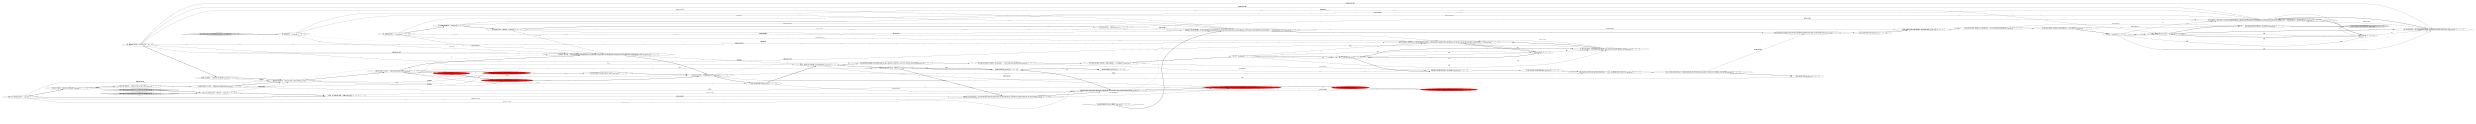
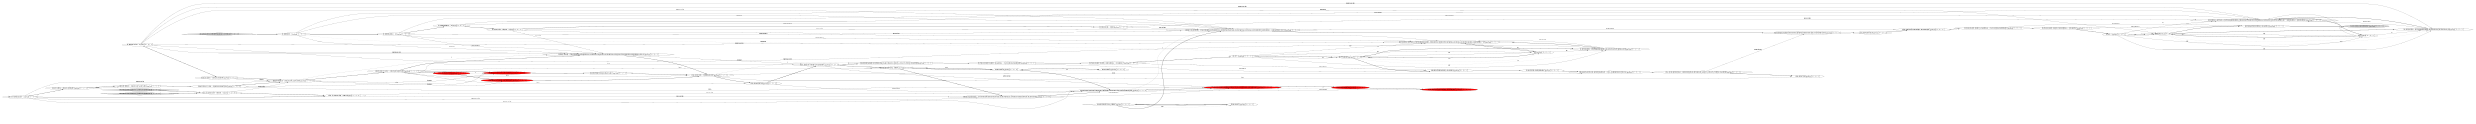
  digraph {
    fontname="Courier Prime"
    rankdir=LR
    node [fillcolor=white fontname="Courier Prime" shape=ellipse style=filled]
    edge [fontname="Courier Prime" style=bold]
    n1 [fillcolor=red label="ClientUtils.submitJobAndWaitForResult(client,scaledJobGraph,.getClassLoader())@@@22@@@['1', '1', '0']"]
    n2 [fillcolor=red label="client.setDetached(false)@@@23@@@['1', '0', '0']"]
    n3 [fillcolor=red label="client.submitJob(scaledJobGraph,.getClassLoader())@@@24@@@['1', '0', '0']"]
    n4 [fillcolor=lightgray label="testSavepointRescalingWithKeyedAndNonPartitionedState['0', '0', '1']" shape=diamond]
    n5 [label="int numberKeys = 42@@@3@@@['0', '0', '1']"]
    n6 [label="JobGraph jobGraph = createJobGraphWithKeyedAndNonPartitionedOperatorState(parallelism,maxParallelism,parallelism,numberKeys,numberElements,false,100)@@@13@@@['0', '0', '1']"]
    n7 [label="JobGraph scaledJobGraph = createJobGraphWithKeyedAndNonPartitionedOperatorState(parallelism2,maxParallelism,parallelism,numberKeys,numberElements + numberElements2,true,100)@@@34@@@['0', '0', '1']"]
    n8 [label="key < numberKeys@@@41@@@['0', '0', '1']" shape=diamond]
    n9 [label="key < numberKeys@@@21@@@['0', '0', '1']" shape=diamond]
    n10 [label="int numberElements = 1000@@@4@@@['0', '0', '1']"]
    n11 [label="scaledJobGraph.setSavepointRestoreSettings(SavepointRestoreSettings.forPath(savepointPath))@@@35@@@['0', '0', '1']"]
    n12 [label="client.setDetached(false)@@@36@@@['0', '0', '1']"]
    n13 [label="client.submitJob(scaledJobGraph,.getClassLoader())@@@37@@@['0', '0', '1']"]
    n14 [label="Duration timeout = Duration.ofMinutes(3)@@@6@@@['1', '1', '0']"]
    n15 [label="Deadline deadline = Deadline.now().plus(timeout)@@@7@@@['1', '1', '0']"]
    n16 [label="ClusterClient<?> client = cluster.getClusterClient()@@@8@@@['1', '1', '0']"]
    n17 [label="int parallelism = numSlots / 2@@@6@@@['0', '0', '1']"]
    n18 [label="int parallelism2 = numSlots@@@7@@@['0', '0', '1']"]
    n19 [label="expectedResult.add(Tuple2.of(KeyGroupRangeAssignment.computeOperatorIndexForKeyGroup(maxParallelism,parallelism,keyGroupIndex),numberElements * key))@@@24@@@['0', '0', '1']"]
    n20 [label="client.submitJob(jobGraph,.getClassLoader())@@@16@@@['1', '1', '1']"]
    n21 [label="final JobID jobID = jobGraph.getJobID()@@@14@@@['1', '1', '1']"]
    n22 [label="expectedResult2.add(Tuple2.of(KeyGroupRangeAssignment.computeOperatorIndexForKeyGroup(maxParallelism,parallelism2,keyGroupIndex),key * (numberElements + numberElements2)))@@@44@@@['0', '0', '1']"]
    n23 [label="key++@@@22@@@['0', '0', '1']"]
    n24 [label="client.setDetached(true)@@@15@@@['1', '1', '1']"]
    n25 [label="scaledJobGraph.setSavepointRestoreSettings(SavepointRestoreSettings.forPath(savepointPath))@@@21@@@['1', '1', '0']"]
    n26 [label="SubtaskIndexFlatMapper.workCompletedLatch.await(deadline.timeLeft().toMillis(),TimeUnit.MILLISECONDS)@@@17@@@['0', '0', '1']"]
    n27 [label="!getRunningJobs(client).isEmpty()@@@17@@@['1', '1', '0']" shape=diamond]
    n28 [label="int key = 0@@@40@@@['0', '0', '1']"]
    n29 [label="key++@@@42@@@['0', '0', '1']"]
    n30 [label="int keyGroupIndex = KeyGroupRangeAssignment.assignToKeyGroup(key,maxParallelism)@@@43@@@['0', '0', '1']"]
    n31 [label="assertEquals(expectedResult2,actualResult2)@@@46@@@['0', '0', '1']"]
    n32 [label="client.cancel(jobID)@@@30@@@['0', '0', '1']"]
    n33 [label="CompletableFuture<String> savepointPathFuture = client.triggerSavepoint(jobID,null)@@@28@@@['0', '0', '1']"]
    n34 [label="int keyGroupIndex = KeyGroupRangeAssignment.assignToKeyGroup(key,maxParallelism)@@@23@@@['0', '0', '1']"]
    n35 [label="int numberElements2 = 500@@@5@@@['0', '0', '1']"]
    n36 [label="assertEquals(expectedResult,actualResult)@@@26@@@['0', '0', '1']"]
    n37 [label="Set<Tuple2<Integer,Integer>> actualResult = CollectionSink.getElementsSet()@@@18@@@['0', '0', '1']"]
    n38 [label="Set<Tuple2<Integer,Integer>> expectedResult = new HashSet<>()@@@19@@@['0', '0', '1']"]
    n39 [label="final String savepointPath = savepointPathFuture.get(deadline.timeLeft().toMillis(),TimeUnit.MILLISECONDS)@@@29@@@['0', '0', '1']"]
    n40 [label="int key = 0@@@20@@@['0', '0', '1']"]
    n41 [label="CollectionSink.clearElementsSet()@@@27@@@['0', '0', '1']"]
    n42 [fillcolor=red label="client.submitJob(jobGraph,.getClassLoader())@@@13@@@['1', '0', '0']"]
    n43 [fillcolor=red label="ClientUtils.submitJob(client,jobGraph)@@@12@@@['0', '1', '0']"]
    n44 [label="Deadline deadline = Deadline.now().plus(timeout)@@@10@@@['1', '1', '1']"]
    n45 [label="StateSourceBase.workStartedLatch.await()@@@13@@@['0', '1', '0']"]
    n46 [label="ClusterClient<?> client = cluster.getClusterClient()@@@11@@@['1', '1', '1']"]
    n47 [label="Thread.sleep(50)@@@18@@@['1', '1', '0']"]
    n48 [label="JobGraph scaledJobGraph = createJobGraphWithOperatorState(parallelism2,maxParallelism,OperatorCheckpointMethod.NON_PARTITIONED)@@@20@@@['0', '1', '0']"]
    n49 [label="final int parallelism = numSlots / 2@@@3@@@['1', '1', '0']"]
    n50 [label="final int parallelism2 = numSlots@@@4@@@['1', '1', '0']"]
    n51 [fillcolor=lightgray label="{CollectionSink.clearElementsSet()}@@@48@@@['0', '0', '1']"]
    n52 [label="Set<Tuple2<Integer,Integer>> expectedResult2 = new HashSet<>()@@@39@@@['0', '0', '1']"]
    n53 [fillcolor=lightgray label="testSavepointRescalingNonPartitionedStateCausesException['1', '0', '0']" shape=diamond]
    n54 [label="Thread.sleep(50)@@@19@@@['1', '0', '0']"]
    n55 [fillcolor=red label="client.setDetached(true)@@@12@@@['1', '0', '0']"]
    n56 [fillcolor=lightgray label="testSavepointRescalingNonPartitionedStateCausesException['0', '1', '0']" shape=diamond]
    n57 [label="int maxParallelism = 13@@@8@@@['0', '0', '1']"]
    n58 [label="Duration timeout = Duration.ofMinutes(3)@@@9@@@['0', '0', '1']"]
    n59 [label="!getRunningJobs(client).isEmpty()@@@31@@@['0', '0', '1']" shape=diamond]
+   n60 [label="Thread.sleep(50)@@@32@@@['0', '0', '1']"]
    n61 [label="Set<Tuple2<Integer,Integer>> actualResult2 = CollectionSink.getElementsSet()@@@38@@@['0', '0', '1']"]
    n62 [label="final int maxParallelism = 13@@@5@@@['1', '1', '0']"]
    n1 -> n2
    n2 -> n1 [label=0 style=dashed]
    n2 -> n3
    n4 -> n5
    n5 -> n6 [label=numberKeys style=solid]
    n5 -> n7 [label=numberKeys style=solid]
    n5 -> n8 [label=numberKeys style=solid]
    n5 -> n9 [label=numberKeys style=dotted]
+   n5 -> n10
    n6 -> n20 [label=jobGraph style=solid]
    n6 -> n21
    n7 -> n11
    n7 -> n13 [label=scaledJobGraph style=solid]
    n8 -> n22 [label=true style=dotted]
    n8 -> n29 [label=key style=dotted]
    n8 -> n30 [label=true style=dotted]
    n8 -> n30
    n8 -> n31
    n9 -> n19 [label=true style=dotted]
    n9 -> n23 [label=true style=dotted]
    n9 -> n34
    n9 -> n34 [label=true style=dotted]
    n9 -> n36
    n10 -> n6 [label=numberElements style=solid]
    n10 -> n7 [label=numberElements style=solid]
    n10 -> n19 [label=numberElements style=solid]
    n10 -> n22 [label=numberElements style=solid]
    n10 -> n35
    n11 -> n12
    n12 -> n13
    n13 -> n61
    n14 -> n15 [label=timeout style=solid]
    n14 -> n15
    n15 -> n16
    n16 -> n1 [label=client style=solid]
    n16 -> n43 [label=client style=solid]
    n16 -> n44
    n17 -> n6 [label=parallelism style=solid]
    n17 -> n7 [label=parallelism style=solid]
    n17 -> n18
    n17 -> n19 [label=parallelism style=solid]
    n18 -> n7 [label=parallelism2 style=solid]
    n18 -> n22 [label=parallelism2 style=solid]
    n19 -> n23
    n20 -> n1 [label=savepointPath style=solid]
    n20 -> n26
    n20 -> n27
    n21 -> n24
    n21 -> n26 [label=0 style=dashed]
    n21 -> n32 [label=jobID style=solid]
    n21 -> n33 [label=jobID style=solid]
    n22 -> n29
    n23 -> n9 [label=key style=solid]
    n23 -> n9
    n23 -> n19 [label=key style=solid]
    n23 -> n34 [label=key style=solid]
    n24 -> n20
    n24 -> n25 [label=savepointPath style=solid]
    n25 -> n1
    n25 -> n3 [label=scaledJobGraph style=solid]
    n25 -> n7 [label=0 style=dashed]
    n26 -> n37
    n27 -> n47 [label=true style=dotted]
    n27 -> n47
    n27 -> n48
    n28 -> n8 [label=key style=solid]
    n28 -> n8
    n28 -> n22 [label=key style=solid]
    n28 -> n29 [label=key style=solid]
    n28 -> n30 [label=key style=solid]
    n29 -> n8 [label=key style=solid]
    n29 -> n8
    n29 -> n22 [label=key style=solid]
    n29 -> n30 [label=key style=solid]
    n30 -> n22
    n30 -> n22 [label=keyGroupIndex style=solid]
    n31 -> n51
    n33 -> n39
    n34 -> n19
    n34 -> n19 [label=keyGroupIndex style=solid]
    n35 -> n7 [label=numberElements2 style=solid]
    n35 -> n17
    n35 -> n22 [label=numberElements2 style=solid]
    n36 -> n41
    n37 -> n36 [label=actualResult style=solid]
    n37 -> n38
    n38 -> n36 [label=expectedResult style=solid]
    n38 -> n40
    n39 -> n11 [label=savepointPath style=solid]
    n39 -> n32
    n40 -> n9 [label=key style=solid]
    n40 -> n9
    n40 -> n19 [label=key style=solid]
    n40 -> n23 [label=key style=solid]
    n40 -> n34 [label=key style=solid]
    n41 -> n33
    n42 -> n21
    n43 -> n45
    n44 -> n6 [label=0 style=dashed]
    n44 -> n42 [label=jobGraph style=solid]
    n44 -> n43 [label=jobGraph style=solid]
    n44 -> n46
    n45 -> n21
    n46 -> n6
    n46 -> n20 [label=jobID style=solid]
    n46 -> n21 [label=jobID style=solid]
    n46 -> n24 [label=jobID style=solid]
    n46 -> n27 [label=jobID style=solid]
    n46 -> n43
    n46 -> n55
    n47 -> n25
    n47 -> n27
    n47 -> n54
    n47 -> n54 [label=true style=dotted]
    n48 -> n1 [label=scaledJobGraph style=solid]
    n48 -> n25
    n49 -> n44 [label=parallelism style=solid]
    n49 -> n50
    n50 -> n25 [label=parallelism2 style=solid]
    n50 -> n48 [label=parallelism2 style=solid]
    n52 -> n28
    n52 -> n31 [label=expectedResult2 style=solid]
    n53 -> n49
    n54 -> n47 [style=dotted]
    n55 -> n42
    n55 -> n43 [label=0 style=dashed]
    n56 -> n49
    n57 -> n6 [label=maxParallelism style=solid]
    n57 -> n7 [label=maxParallelism style=solid]
    n57 -> n19 [label=maxParallelism style=solid]
    n57 -> n22 [label=maxParallelism style=solid]
    n57 -> n30 [label=maxParallelism style=solid]
    n57 -> n34 [label=maxParallelism style=solid]
    n57 -> n58
    n58 -> n44
    n58 -> n44 [label=timeout style=solid]
    n59 -> n7
+   n59 -> n60 [label=true style=dotted]
+   n59 -> n60
+   n60 -> n59
    n61 -> n31 [label=actualResult2 style=solid]
    n61 -> n52
    n62 -> n14
    n62 -> n25 [label=maxParallelism style=solid]
    n62 -> n44 [label=maxParallelism style=solid]
    n62 -> n48 [label=maxParallelism style=solid]
    n62 -> n50
  }
